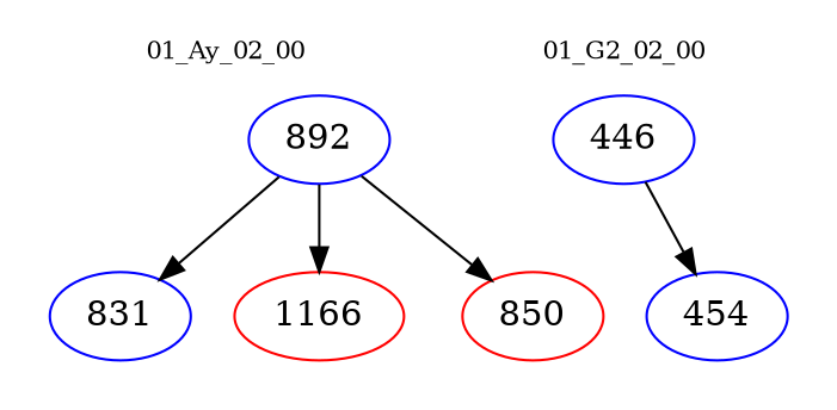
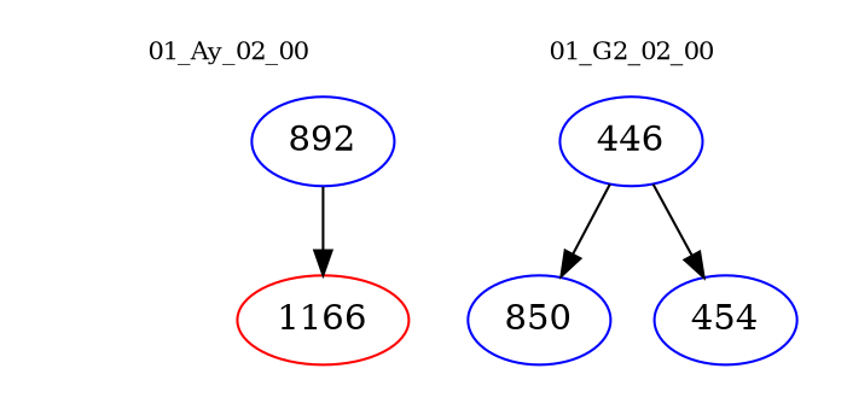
  digraph {
    node [color=blue]
    edge [color=black]
    n1 [label=892]
-   n2 [label=831]
    n3 [color=red label=1166]
    n4 [label=446]
    n5 [label=454]
-   n6 [color=red label=850]
+   n6 [label=850]
    subgraph cluster_1 {
      color=white
      fontsize=10
      label="01_Ay_02_00"
      n1
-     n2
      n3
    }
    subgraph cluster_2 {
      color=white
      fontsize=10
      label="01_G2_02_00"
      n4
      n5
      n6
    }
-   n1 -> n2
    n1 -> n3
    n4 -> n5
-   n1 -> n6
+   n4 -> n6
  }
